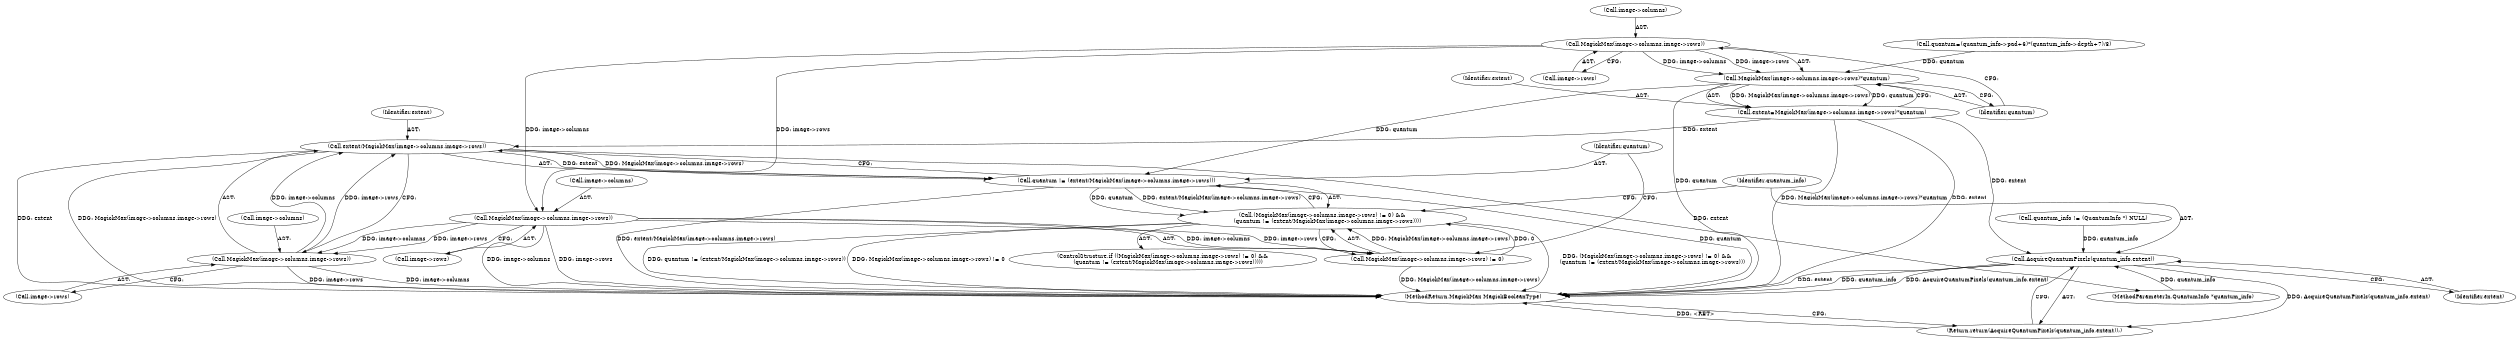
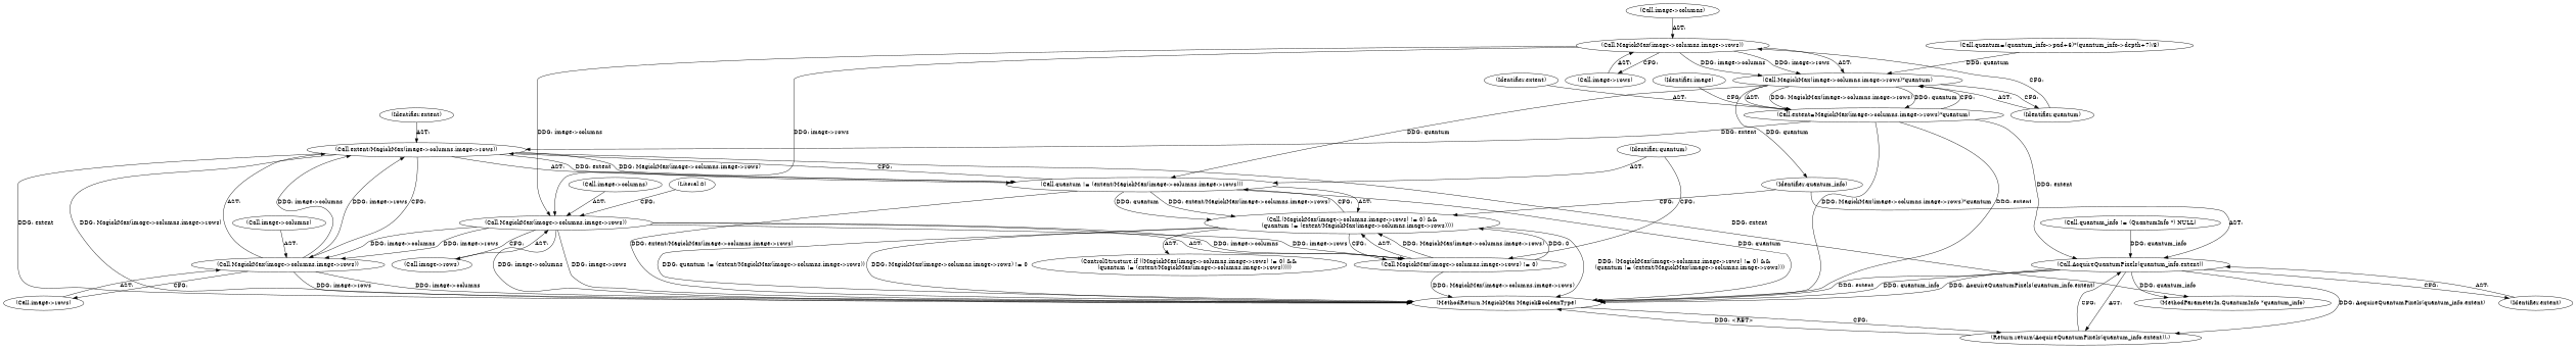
  digraph {
    n1 [label="(Call,MagickMax(image->columns,image->rows))"]
    n2 [label="(Call,MagickMax(image->columns,image->rows)*quantum)"]
    n3 [label="(Call,MagickMax(image->columns,image->rows))"]
    n4 [label="(Call,image->rows)"]
    n5 [label="(Call,extent=MagickMax(image->columns,image->rows)*quantum)"]
    n6 [label="(Call,quantum != (extent/MagickMax(image->columns,image->rows)))"]
    n7 [label="(MethodReturn,MagickMax MagickBooleanType)"]
    n8 [label="(Identifier,quantum)"]
    n9 [label="(Call,MagickMax(image->columns,image->rows))"]
    n10 [label="(Call,MagickMax(image->columns,image->rows) != 0)"]
    n11 [label="(Call,image->rows)"]
    n12 [label="(Call,extent/MagickMax(image->columns,image->rows))"]
    n13 [label="(Call,AcquireQuantumPixels(quantum_info,extent))"]
    n14 [label="(Call,(MagickMax(image->columns,image->rows) != 0) &&\n      (quantum != (extent/MagickMax(image->columns,image->rows))))"]
    n15 [label="(Return,return(AcquireQuantumPixels(quantum_info,extent));)"]
    n16 [label="(MethodParameterIn,QuantumInfo *quantum_info)"]
    n17 [label="(Identifier,extent)"]
    n18 [label="(Call,image->rows)"]
    n19 [label="(ControlStructure,if ((MagickMax(image->columns,image->rows) != 0) &&\n      (quantum != (extent/MagickMax(image->columns,image->rows)))))"]
+   n20 [label="(Literal,0)"]
    n21 [label="(Identifier,quantum)"]
    n22 [label="(Call,image->columns)"]
    n23 [label="(Call,image->columns)"]
    n24 [label="(Identifier,quantum_info)"]
    n25 [label="(Identifier,extent)"]
    n26 [label="(Identifier,extent)"]
    n27 [label="(Call,image->columns)"]
    n28 [label="(Call,quantum_info != (QuantumInfo *) NULL)"]
    n29 [label="(Call,quantum=(quantum_info->pad+6)*(quantum_info->depth+7)/8)"]
+   n30 [label="(Identifier,image)"]
    n1 -> n2 [label="AST: "]
    n1 -> n2 [label="DDG: image->columns"]
    n1 -> n2 [label="DDG: image->rows"]
    n1 -> n3 [label="DDG: image->columns"]
    n1 -> n3 [label="DDG: image->rows"]
    n1 -> n4 [label="CFG: "]
    n2 -> n5 [label="AST: "]
    n2 -> n5 [label="DDG: MagickMax(image->columns,image->rows)"]
    n2 -> n5 [label="DDG: quantum"]
    n2 -> n6 [label="DDG: quantum"]
-   n2 -> n7 [label="DDG: quantum"]
+   n2 -> n24 [label="DDG: quantum"]
    n2 -> n8 [label="CFG: "]
    n3 -> n7 [label="DDG: image->rows"]
    n3 -> n7 [label="DDG: image->columns"]
    n3 -> n9 [label="DDG: image->columns"]
    n3 -> n9 [label="DDG: image->rows"]
    n3 -> n10 [label="AST: "]
    n3 -> n10 [label="DDG: image->columns"]
    n3 -> n10 [label="DDG: image->rows"]
    n3 -> n11 [label="CFG: "]
    n4 -> n1 [label="AST: "]
    n5 -> n2 [label="CFG: "]
    n5 -> n7 [label="DDG: extent"]
    n5 -> n7 [label="DDG: MagickMax(image->columns,image->rows)*quantum"]
    n5 -> n12 [label="DDG: extent"]
    n5 -> n13 [label="DDG: extent"]
    n6 -> n7 [label="DDG: extent/MagickMax(image->columns,image->rows)"]
    n6 -> n7 [label="DDG: quantum"]
    n6 -> n12 [label="CFG: "]
    n6 -> n14 [label="AST: "]
    n6 -> n14 [label="DDG: quantum"]
    n6 -> n14 [label="DDG: extent/MagickMax(image->columns,image->rows)"]
    n7 -> n15 [label="CFG: "]
    n8 -> n1 [label="CFG: "]
    n8 -> n2 [label="AST: "]
    n9 -> n7 [label="DDG: image->columns"]
    n9 -> n7 [label="DDG: image->rows"]
    n9 -> n12 [label="AST: "]
    n9 -> n12 [label="DDG: image->columns"]
    n9 -> n12 [label="DDG: image->rows"]
    n9 -> n18 [label="CFG: "]
    n10 -> n7 [label="DDG: MagickMax(image->columns,image->rows)"]
    n10 -> n14 [label="AST: "]
    n10 -> n14 [label="DDG: MagickMax(image->columns,image->rows)"]
    n10 -> n14 [label="DDG: 0"]
    n11 -> n3 [label="AST: "]
    n12 -> n6 [label="AST: "]
    n12 -> n6 [label="DDG: extent"]
    n12 -> n6 [label="DDG: MagickMax(image->columns,image->rows)"]
    n12 -> n7 [label="DDG: MagickMax(image->columns,image->rows)"]
    n12 -> n7 [label="DDG: extent"]
    n12 -> n9 [label="CFG: "]
    n12 -> n16 [label="DDG: extent"]
    n13 -> n7 [label="DDG: extent"]
    n13 -> n7 [label="DDG: quantum_info"]
    n13 -> n7 [label="DDG: AcquireQuantumPixels(quantum_info,extent)"]
    n13 -> n15 [label="AST: "]
    n13 -> n15 [label="DDG: AcquireQuantumPixels(quantum_info,extent)"]
    n13 -> n17 [label="CFG: "]
    n14 -> n6 [label="CFG: "]
    n14 -> n7 [label="DDG: MagickMax(image->columns,image->rows) != 0"]
    n14 -> n7 [label="DDG: (MagickMax(image->columns,image->rows) != 0) &&\n      (quantum != (extent/MagickMax(image->columns,image->rows)))"]
    n14 -> n7 [label="DDG: quantum != (extent/MagickMax(image->columns,image->rows))"]
    n14 -> n10 [label="CFG: "]
    n14 -> n19 [label="AST: "]
    n15 -> n7 [label="DDG: <RET>"]
    n15 -> n13 [label="CFG: "]
-   n16 -> n13 [label="DDG: quantum_info"]
+   n13 -> n16 [label="DDG: quantum_info"]
    n17 -> n13 [label="AST: "]
    n18 -> n9 [label="AST: "]
+   n20 -> n3 [label="CFG: "]
    n21 -> n6 [label="AST: "]
    n21 -> n10 [label="CFG: "]
    n22 -> n1 [label="AST: "]
    n23 -> n9 [label="AST: "]
    n24 -> n13 [label="AST: "]
    n24 -> n14 [label="CFG: "]
    n25 -> n12 [label="AST: "]
    n26 -> n5 [label="AST: "]
    n27 -> n3 [label="AST: "]
    n28 -> n13 [label="DDG: quantum_info"]
    n29 -> n2 [label="DDG: quantum"]
+   n30 -> n5 [label="CFG: "]
  }
